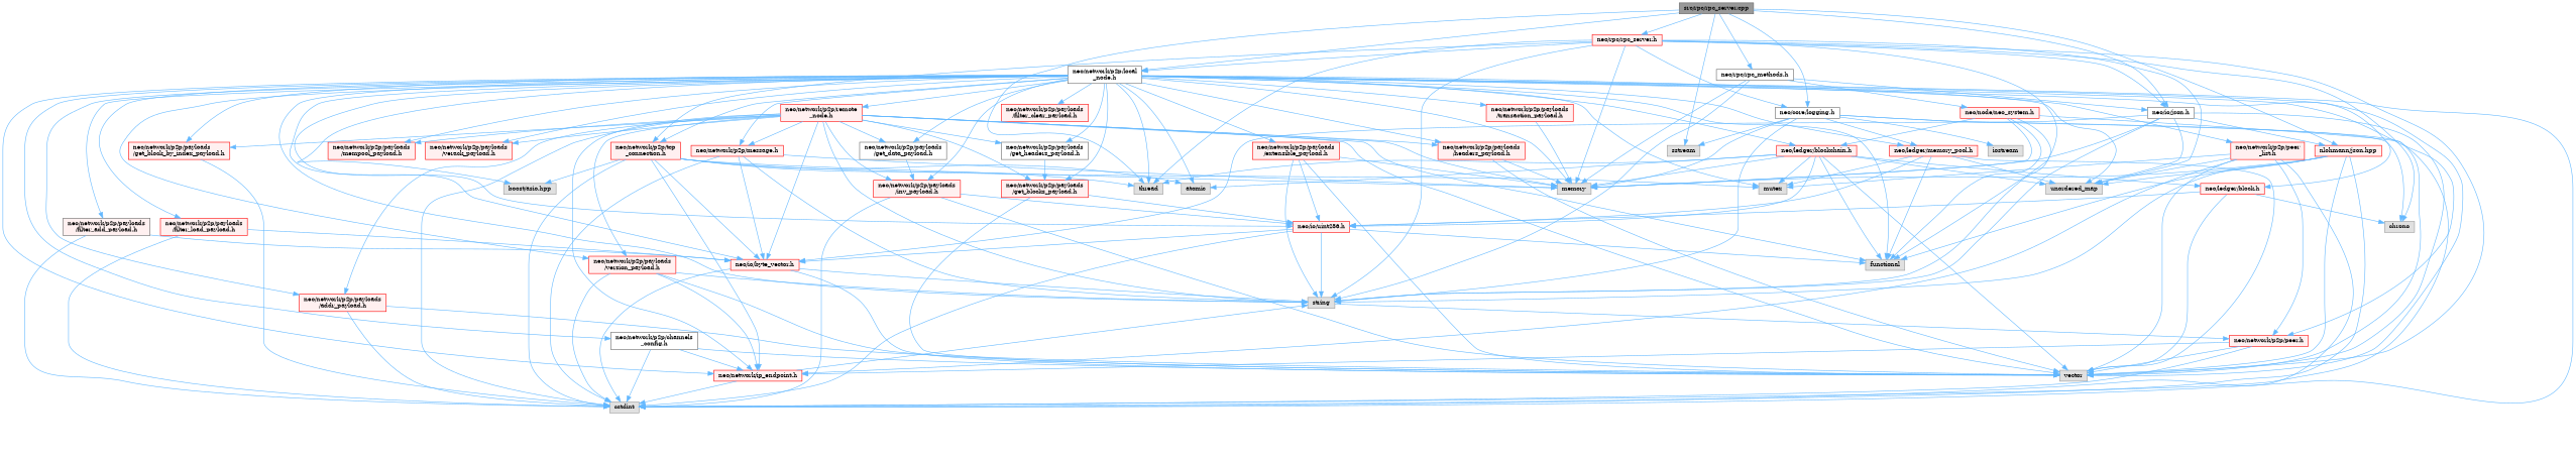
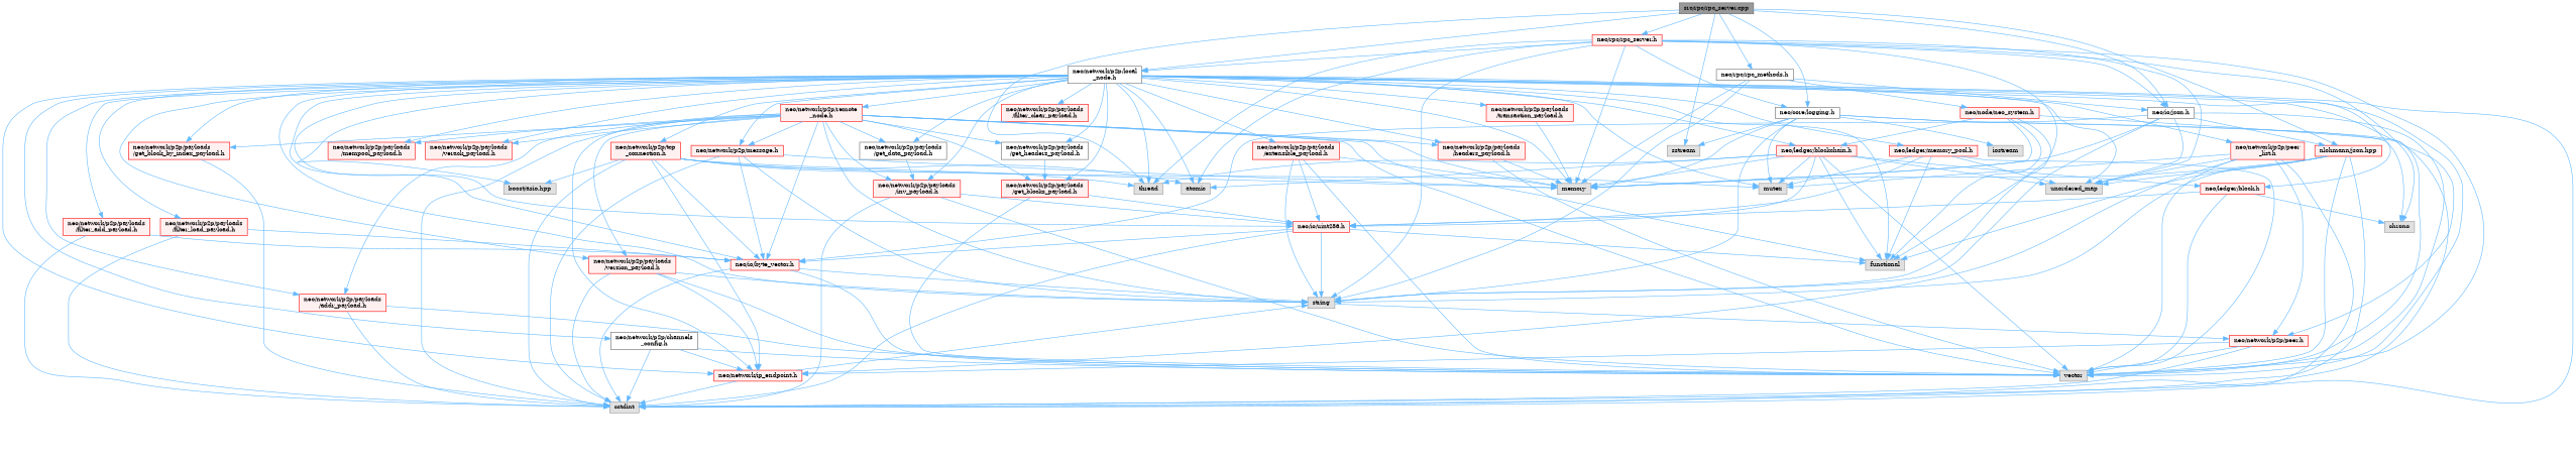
  digraph {
    fontname="DejaVu Serif"
    node [color=red fillcolor="#FFF0F0" fontname="DejaVu Serif" fontsize=10 shape=box style=filled]
    edge [color=steelblue1 fontname="DejaVu Serif" fontsize=10 labelfontname=Helvetica labelfontsize=10 style=solid]
    n1 [color=gray40 fillcolor=grey60 fontcolor=black height=0.2 label="src/rpc/rpc_server.cpp" width=0.4]
    n2 [color=grey40 fillcolor=white height=0.2 label="neo/core/logging.h" width=0.4]
    n3 [color=grey60 fillcolor="#E0E0E0" height=0.2 label=sstream width=0.4]
    n4 [color=grey40 fillcolor=white height=0.2 label="neo/io/json.h" width=0.4]
    n5 [height=0.2 label="nlohmann/json.hpp" width=0.4]
    n6 [color=grey40 fillcolor=white height=0.2 label="neo/network/p2p/local\l_node.h" width=0.4]
    n7 [color=grey60 fillcolor="#E0E0E0" height=0.2 label=thread width=0.4]
    n8 [color=grey40 fillcolor=white height=0.2 label="neo/rpc/rpc_methods.h" width=0.4]
    n9 [height=0.2 label="neo/rpc/rpc_server.h" width=0.4]
    n10 [color=grey60 fillcolor="#E0E0E0" height=0.2 label=chrono width=0.4]
    n11 [color=grey60 fillcolor="#E0E0E0" height=0.2 label=cstdint width=0.4]
    n12 [color=grey60 fillcolor="#E0E0E0" height=0.2 label=memory width=0.4]
    n13 [color=grey60 fillcolor="#E0E0E0" height=0.2 label=string width=0.4]
    n14 [color=grey60 fillcolor="#E0E0E0" height=0.2 label=iostream width=0.4]
    n15 [color=grey60 fillcolor="#E0E0E0" height=0.2 label=mutex width=0.4]
    n16 [height=0.2 label="neo/io/byte_vector.h" width=0.4]
    n17 [color=grey60 fillcolor="#E0E0E0" height=0.2 label=vector width=0.4]
    n18 [color=grey60 fillcolor="#E0E0E0" height=0.2 label=unordered_map width=0.4]
    n19 [color=grey60 fillcolor="#E0E0E0" height=0.2 label=functional width=0.4]
    n20 [height=0.2 label="neo/io/uint256.h" width=0.4]
    n21 [height=0.2 label="neo/ledger/block.h" width=0.4]
    n22 [height=0.2 label="neo/ledger/blockchain.h" width=0.4]
    n23 [color=grey60 fillcolor="#E0E0E0" height=0.2 label=atomic width=0.4]
    n24 [height=0.2 label="neo/ledger/memory_pool.h" width=0.4]
    n25 [height=0.2 label="neo/network/ip_endpoint.h" width=0.4]
    n26 [color=grey40 fillcolor=white height=0.2 label="neo/network/p2p/channels\l_config.h" width=0.4]
    n27 [height=0.2 label="neo/network/p2p/message.h" width=0.4]
    n28 [height=0.2 label="neo/network/p2p/payloads\l/addr_payload.h" width=0.4]
    n29 [height=0.2 label="neo/network/p2p/payloads\l/extensible_payload.h" width=0.4]
-   n30 [color=grey40 height=0.2 label="neo/network/p2p/payloads\l/filter_add_payload.h" width=0.4]
+   n30 [height=0.2 label="neo/network/p2p/payloads\l/filter_add_payload.h" width=0.4]
    n31 [height=0.2 label="neo/network/p2p/payloads\l/filter_clear_payload.h" width=0.4]
    n32 [height=0.2 label="neo/network/p2p/payloads\l/filter_load_payload.h" width=0.4]
    n33 [height=0.2 label="neo/network/p2p/payloads\l/get_block_by_index_payload.h" width=0.4]
    n34 [height=0.2 label="neo/network/p2p/payloads\l/get_blocks_payload.h" width=0.4]
    n35 [color=grey40 fillcolor=white height=0.2 label="neo/network/p2p/payloads\l/get_data_payload.h" width=0.4]
    n36 [height=0.2 label="neo/network/p2p/payloads\l/inv_payload.h" width=0.4]
    n37 [color=grey40 fillcolor=white height=0.2 label="neo/network/p2p/payloads\l/get_headers_payload.h" width=0.4]
    n38 [height=0.2 label="neo/network/p2p/payloads\l/headers_payload.h" width=0.4]
    n39 [height=0.2 label="neo/network/p2p/payloads\l/mempool_payload.h" width=0.4]
    n40 [height=0.2 label="neo/network/p2p/payloads\l/transaction_payload.h" width=0.4]
    n41 [height=0.2 label="neo/network/p2p/payloads\l/verack_payload.h" width=0.4]
    n42 [height=0.2 label="neo/network/p2p/payloads\l/version_payload.h" width=0.4]
    n43 [height=0.2 label="neo/network/p2p/peer.h" width=0.4]
    n44 [height=0.2 label="neo/network/p2p/peer\l_list.h" width=0.4]
    n45 [height=0.2 label="neo/network/p2p/remote\l_node.h" width=0.4]
    n46 [height=0.2 label="neo/network/p2p/tcp\l_connection.h" width=0.4]
    n47 [color=grey60 fillcolor="#E0E0E0" height=0.2 label="boost/asio.hpp" width=0.4]
    n48 [height=0.2 label="neo/node/neo_system.h" width=0.4]
    n1 -> n2
    n1 -> n3
    n1 -> n4
    n1 -> n5
    n1 -> n6
    n1 -> n7
    n1 -> n8
    n1 -> n9
    n2 -> n3
    n2 -> n10
    n2 -> n11
    n2 -> n12
    n2 -> n13
    n2 -> n14
-   n2 -> n24
+   n2 -> n15
    n4 -> n5
    n4 -> n12
    n4 -> n13
    n4 -> n16
    n4 -> n17
    n4 -> n18
    n5 -> n11
    n5 -> n12
    n5 -> n13
    n5 -> n17
    n5 -> n18
    n5 -> n19
    n6 -> n7
    n6 -> n11
    n6 -> n12
    n6 -> n13
    n6 -> n15
    n6 -> n16
    n6 -> n17
    n6 -> n18
    n6 -> n19
    n6 -> n20
    n6 -> n21
    n6 -> n22
    n6 -> n23
    n6 -> n24
    n6 -> n25
    n6 -> n26
    n6 -> n27
    n6 -> n28
    n6 -> n29
    n6 -> n30
    n6 -> n31
    n6 -> n32
    n6 -> n33
    n6 -> n34
    n6 -> n35
    n6 -> n36
    n6 -> n37
    n6 -> n38
    n6 -> n39
    n6 -> n40
    n6 -> n41
    n6 -> n42
    n6 -> n43
    n6 -> n44
    n6 -> n45
    n6 -> n46
    n6 -> n47
    n8 -> n4
    n8 -> n12
    n8 -> n13
    n8 -> n48
    n9 -> n2
    n9 -> n4
    n9 -> n6
    n9 -> n7
    n9 -> n10
    n9 -> n12
    n9 -> n13
    n9 -> n17
    n9 -> n18
    n9 -> n19
-   n9 -> n46
+   n9 -> n23
    n13 -> n43
    n16 -> n11
    n16 -> n13
    n16 -> n17
    n20 -> n11
    n20 -> n13
    n20 -> n16
    n20 -> n19
    n21 -> n10
    n21 -> n17
    n21 -> n20
    n22 -> n7
    n22 -> n12
    n22 -> n15
    n22 -> n17
    n22 -> n18
    n22 -> n19
    n22 -> n20
    n22 -> n21
    n22 -> n23
    n24 -> n15
    n24 -> n17
    n24 -> n18
    n24 -> n19
    n24 -> n20
    n25 -> n11
    n25 -> n13
    n26 -> n11
    n26 -> n17
    n26 -> n25
    n27 -> n11
    n27 -> n12
    n27 -> n13
    n27 -> n16
    n28 -> n11
    n28 -> n17
    n29 -> n12
    n29 -> n13
    n29 -> n17
    n29 -> n20
    n30 -> n11
    n30 -> n16
    n32 -> n11
    n32 -> n16
    n33 -> n11
    n34 -> n17
    n34 -> n20
    n35 -> n36
    n36 -> n11
    n36 -> n17
    n36 -> n20
    n37 -> n34
    n38 -> n12
    n38 -> n17
    n40 -> n12
    n42 -> n11
    n42 -> n13
    n42 -> n17
    n42 -> n25
    n43 -> n11
    n43 -> n17
    n43 -> n25
    n44 -> n11
    n44 -> n15
    n44 -> n17
    n44 -> n18
    n44 -> n25
    n44 -> n43
    n45 -> n11
    n45 -> n12
    n45 -> n13
    n45 -> n16
    n45 -> n17
    n45 -> n19
    n45 -> n25
    n45 -> n27
    n45 -> n28
    n45 -> n33
    n45 -> n34
    n45 -> n35
    n45 -> n36
    n45 -> n37
    n45 -> n38
    n45 -> n39
    n45 -> n41
    n45 -> n42
    n46 -> n7
    n46 -> n11
    n46 -> n12
    n46 -> n15
    n46 -> n16
    n46 -> n23
    n46 -> n25
    n46 -> n47
    n48 -> n12
    n48 -> n13
    n48 -> n17
    n48 -> n19
    n48 -> n22
  }
